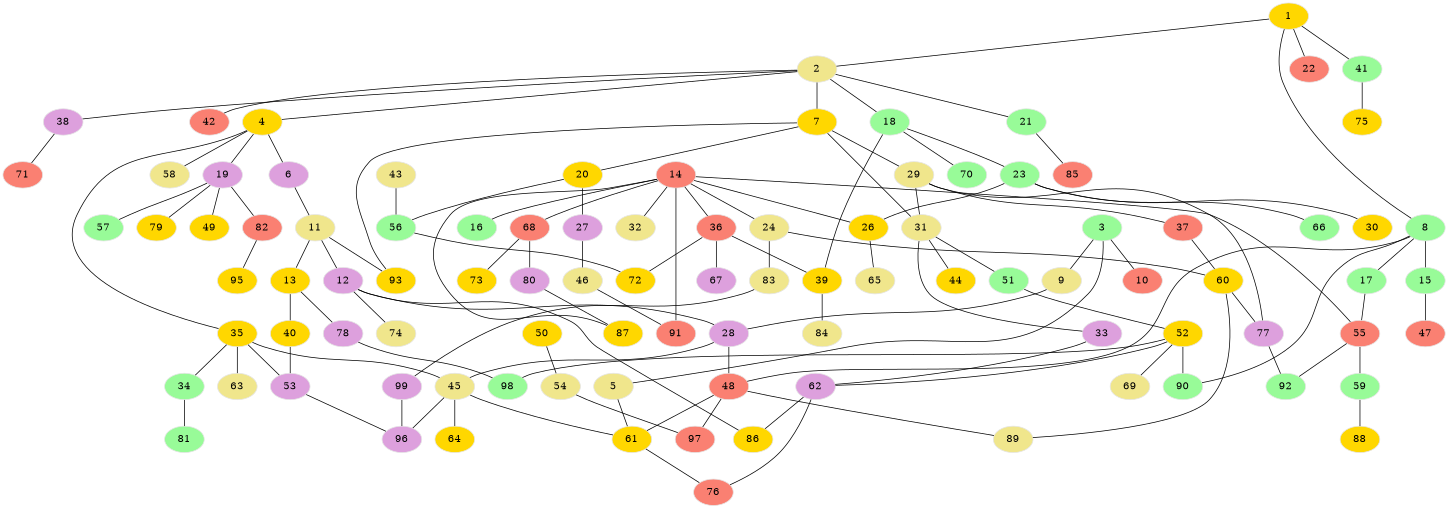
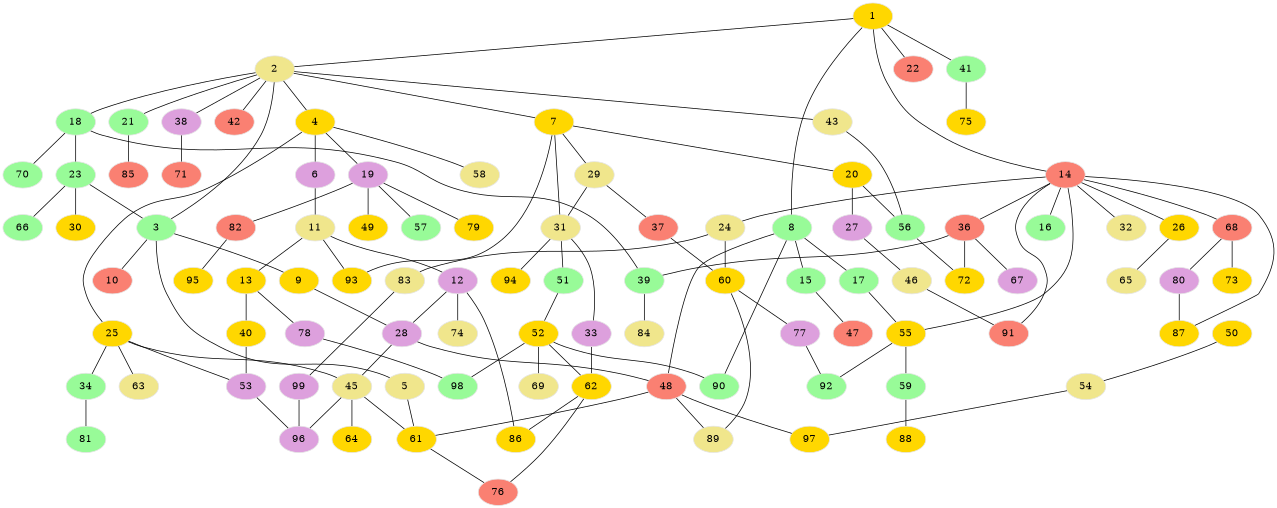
  graph {
    node [color=gray90 fillcolor=gold style=filled]
    2 [fillcolor=khaki]
    1
    8 [fillcolor=palegreen]
    14 [fillcolor=salmon]
    22 [fillcolor=salmon]
    41 [fillcolor=palegreen]
    3 [fillcolor=palegreen]
    4
    7
    18 [fillcolor=palegreen]
    21 [fillcolor=palegreen]
    38 [fillcolor=plum]
    42 [fillcolor=salmon]
    43 [fillcolor=khaki]
    15 [fillcolor=palegreen]
    17 [fillcolor=palegreen]
    48 [fillcolor=salmon]
    90 [fillcolor=palegreen]
    16 [fillcolor=palegreen]
    24 [fillcolor=khaki]
    26
    32 [fillcolor=khaki]
    36 [fillcolor=salmon]
-   55 [fillcolor=salmon]
+   55
    68 [fillcolor=salmon]
    87
    91 [fillcolor=salmon]
    75
    5 [fillcolor=khaki]
-   9 [fillcolor=khaki]
+   9
    10 [fillcolor=salmon]
    6 [fillcolor=plum]
    19 [fillcolor=plum]
-   25 [label=35]
+   25
    58 [fillcolor=khaki]
    20
    29 [fillcolor=khaki]
    31 [fillcolor=khaki]
    93
    23 [fillcolor=palegreen]
-   39
+   39 [fillcolor=palegreen]
    70 [fillcolor=palegreen]
    85 [fillcolor=salmon]
    71 [fillcolor=salmon]
    56 [fillcolor=palegreen]
    61
    28 [fillcolor=plum]
    11 [fillcolor=khaki]
    49
    57 [fillcolor=palegreen]
    79
    82 [fillcolor=salmon]
    34 [fillcolor=palegreen]
    45 [fillcolor=khaki]
    53 [fillcolor=plum]
    63 [fillcolor=khaki]
    76 [fillcolor=salmon]
    12 [fillcolor=plum]
    13
    27 [fillcolor=plum]
    37 [fillcolor=salmon]
    77 [fillcolor=plum]
    33 [fillcolor=plum]
-   44
+   44 [label=94]
    51 [fillcolor=palegreen]
    47 [fillcolor=salmon]
    89 [fillcolor=khaki]
-   97 [fillcolor=salmon]
+   97
    74 [fillcolor=khaki]
    86
    40
    78 [fillcolor=plum]
    98 [fillcolor=palegreen]
    60
    83 [fillcolor=khaki]
    65 [fillcolor=khaki]
    67 [fillcolor=plum]
    72
    59 [fillcolor=palegreen]
    92 [fillcolor=palegreen]
    73
    80 [fillcolor=plum]
    30
    66 [fillcolor=palegreen]
    84 [fillcolor=khaki]
    95
    46 [fillcolor=khaki]
    n88 [fillcolor=plum label=99]
    81 [fillcolor=palegreen]
    64
    96 [fillcolor=plum]
-   62 [fillcolor=plum]
+   62
    52
    54 [fillcolor=khaki]
    50
    69 [fillcolor=khaki]
    88
+   2 -- 3
    2 -- 4
    2 -- 7
    2 -- 18
    2 -- 21
    2 -- 38
    2 -- 42
+   2 -- 43
    1 -- 2
    1 -- 8
+   1 -- 14
    1 -- 22
    1 -- 41
    8 -- 15
    8 -- 17
    8 -- 48
    8 -- 90
    14 -- 16
    14 -- 24
    14 -- 26
    14 -- 32
    14 -- 36
    14 -- 55
    14 -- 68
    14 -- 87
    14 -- 91
    41 -- 75
    3 -- 5
    3 -- 9
    3 -- 10
    4 -- 6
    4 -- 19
    4 -- 25
    4 -- 58
    7 -- 20
    7 -- 29
    7 -- 31
    7 -- 93
    18 -- 23
    18 -- 39
    18 -- 70
    21 -- 85
    38 -- 71
    43 -- 56
    15 -- 47
    17 -- 55
    48 -- 61
    48 -- 89
    48 -- 97
    24 -- 60
    24 -- 83
    26 -- 65
    36 -- 39
    36 -- 67
    36 -- 72
    55 -- 59
    55 -- 92
    68 -- 73
    68 -- 80
    5 -- 61
    9 -- 28
    6 -- 11
    19 -- 49
    19 -- 57
    19 -- 79
    19 -- 82
    25 -- 34
    25 -- 45
    25 -- 53
    25 -- 63
    20 -- 56
    20 -- 27
    29 -- 31
    29 -- 37
-   29 -- 77
    31 -- 33
    31 -- 44
    31 -- 51
-   23 -- 26
+   23 -- 3
    23 -- 30
    23 -- 66
    39 -- 84
    56 -- 72
    61 -- 76
    28 -- 48
    28 -- 45
    11 -- 93
    11 -- 12
    11 -- 13
    82 -- 95
    34 -- 81
    45 -- 61
    45 -- 64
    45 -- 96
    53 -- 96
    12 -- 28
    12 -- 74
    12 -- 86
    13 -- 40
    13 -- 78
    27 -- 46
    37 -- 60
    77 -- 92
    33 -- 62
    51 -- 52
    40 -- 53
    78 -- 98
    60 -- 77
    60 -- 89
    83 -- n88
    59 -- 88
    80 -- 87
    46 -- 91
    n88 -- 96
    62 -- 76
    62 -- 86
    52 -- 90
    52 -- 98
    52 -- 62
    52 -- 69
    54 -- 97
    50 -- 54
  }
